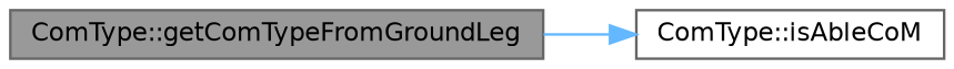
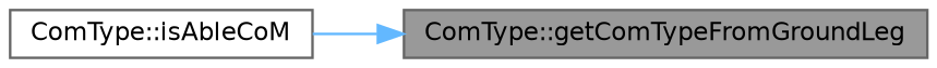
  digraph {
    rankdir=RL
    node [fontname=Helvetica fontsize=10 shape=box style=filled]
    n1 [color=gray40 fillcolor=grey60 fontcolor=black height=0.2 label="ComType::getComTypeFromGroundLeg" width=0.4]
    n2 [color=grey40 fillcolor=white height=0.2 label="ComType::isAbleCoM" width=0.4]
-   n2 -> n1 [color=steelblue1 dir=back fontname=Helvetica fontsize=10 labelfontname=Helvetica labelfontsize=10 style=solid]
+   n1 -> n2 [color=steelblue1 dir=back fontname=Helvetica fontsize=10 labelfontname=Helvetica labelfontsize=10 style=solid]
  }
